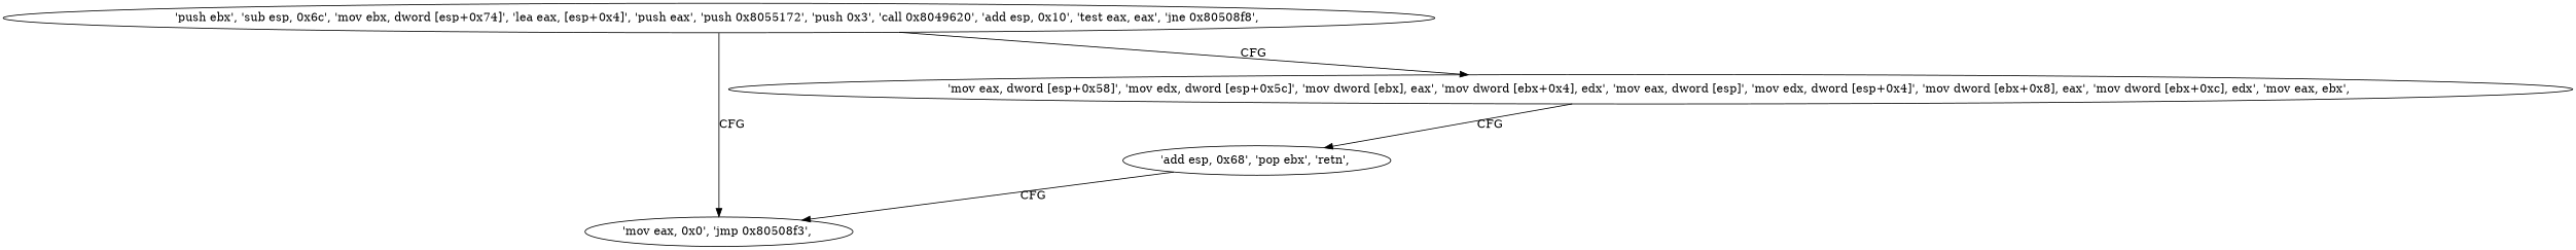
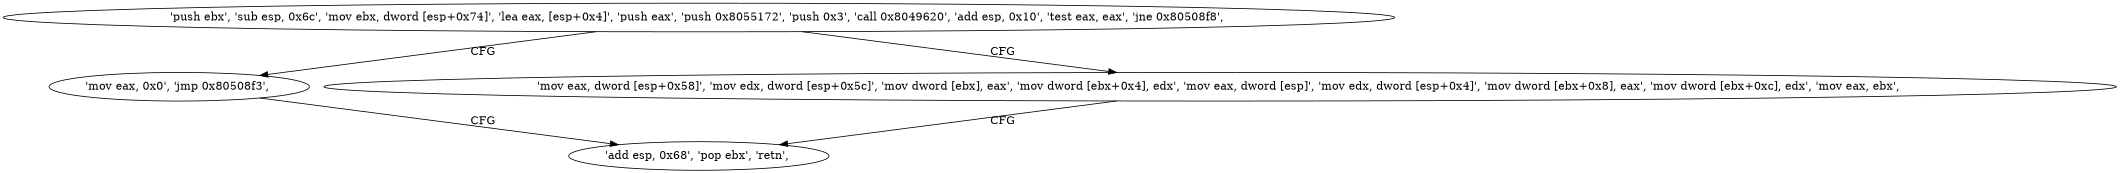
  digraph {
    n1 [label="'push ebx', 'sub esp, 0x6c', 'mov ebx, dword [esp+0x74]', 'lea eax, [esp+0x4]', 'push eax', 'push 0x8055172', 'push 0x3', 'call 0x8049620', 'add esp, 0x10', 'test eax, eax', 'jne 0x80508f8', "]
    n2 [label="'mov eax, 0x0', 'jmp 0x80508f3', "]
    n3 [label="'mov eax, dword [esp+0x58]', 'mov edx, dword [esp+0x5c]', 'mov dword [ebx], eax', 'mov dword [ebx+0x4], edx', 'mov eax, dword [esp]', 'mov edx, dword [esp+0x4]', 'mov dword [ebx+0x8], eax', 'mov dword [ebx+0xc], edx', 'mov eax, ebx', "]
    n4 [label="'add esp, 0x68', 'pop ebx', 'retn', "]
    n1 -> n2 [label=CFG]
    n1 -> n3 [label=CFG]
-   n4 -> n2 [label=CFG]
+   n2 -> n4 [label=CFG]
    n3 -> n4 [label=CFG]
  }
